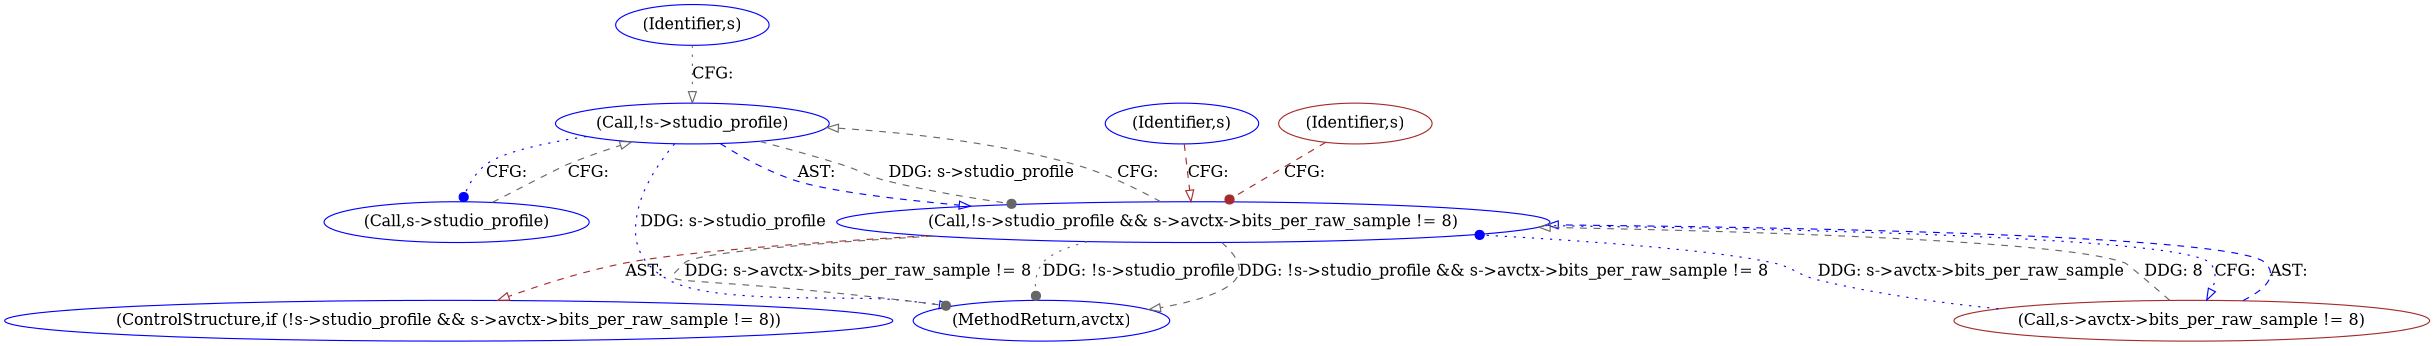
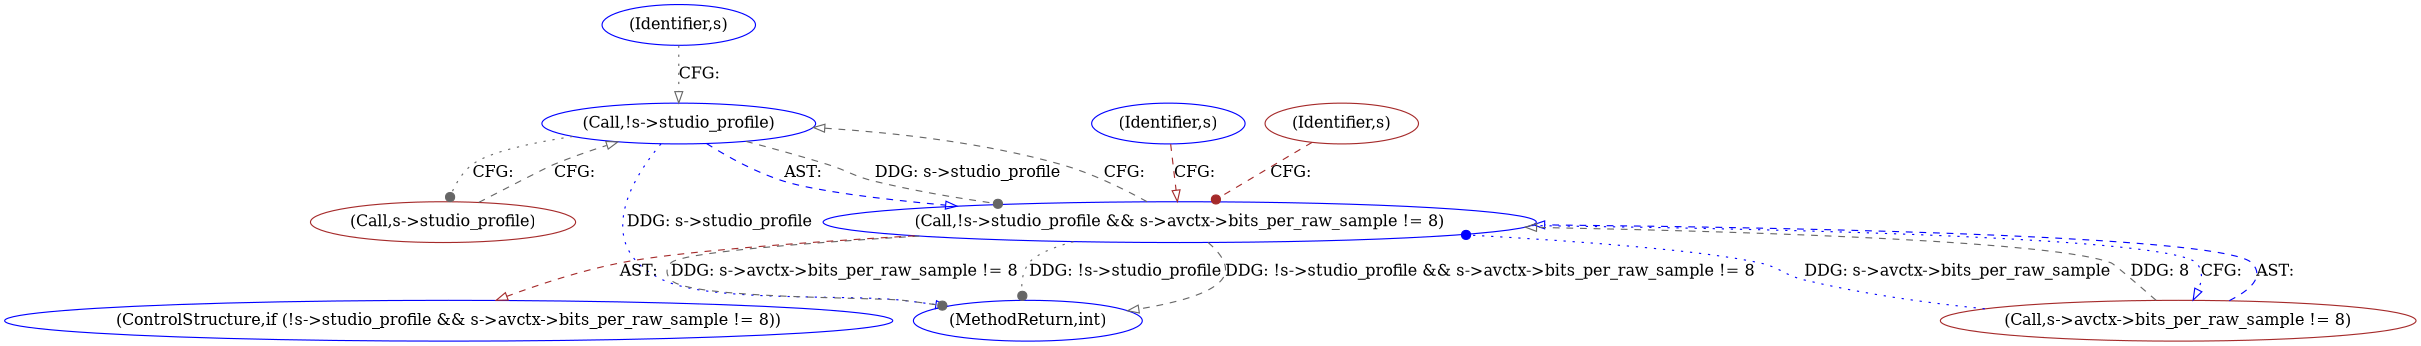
  digraph {
    node [color=blue]
    edge [arrowhead=onormal color=gray40 style=dashed]
    n1 [label="(Call,!s->studio_profile)"]
    n2 [label="(Call,!s->studio_profile && s->avctx->bits_per_raw_sample != 8)"]
-   n3 [label="(Call,s->studio_profile)"]
-   n4 [label="(MethodReturn,avctx)"]
+   n3 [color=brown label="(Call,s->studio_profile)"]
+   n4 [label="(MethodReturn,int)"]
    n5 [label="(ControlStructure,if (!s->studio_profile && s->avctx->bits_per_raw_sample != 8))"]
    n6 [color=brown label="(Call,s->avctx->bits_per_raw_sample != 8)"]
    n7 [label="(Identifier,s)"]
    n8 [color=brown label="(Identifier,s)"]
    n9 [label="(Identifier,s)"]
    n1 -> n2 [color=blue label="AST: "]
    n1 -> n2 [arrowhead=dot label="DDG: s->studio_profile"]
-   n1 -> n3 [arrowhead=dot color=blue label="CFG: " style=dotted]
+   n1 -> n3 [arrowhead=dot label="CFG: " style=dotted]
    n1 -> n4 [color=blue label="DDG: s->studio_profile" style=dotted]
    n2 -> n1 [label="CFG: "]
    n2 -> n4 [arrowhead=dot label="DDG: !s->studio_profile" style=dotted]
    n2 -> n4 [label="DDG: !s->studio_profile && s->avctx->bits_per_raw_sample != 8"]
    n2 -> n4 [arrowhead=dot label="DDG: s->avctx->bits_per_raw_sample != 8"]
    n2 -> n5 [color=brown label="AST: "]
    n2 -> n6 [color=blue label="CFG: " style=dotted]
    n3 -> n1 [label="CFG: "]
    n6 -> n2 [color=blue label="AST: "]
    n6 -> n2 [arrowhead=dot color=blue label="DDG: s->avctx->bits_per_raw_sample" style=dotted]
    n6 -> n2 [label="DDG: 8"]
    n7 -> n2 [color=brown label="CFG: "]
    n8 -> n2 [arrowhead=dot color=brown label="CFG: "]
    n9 -> n1 [label="CFG: " style=dotted]
  }
